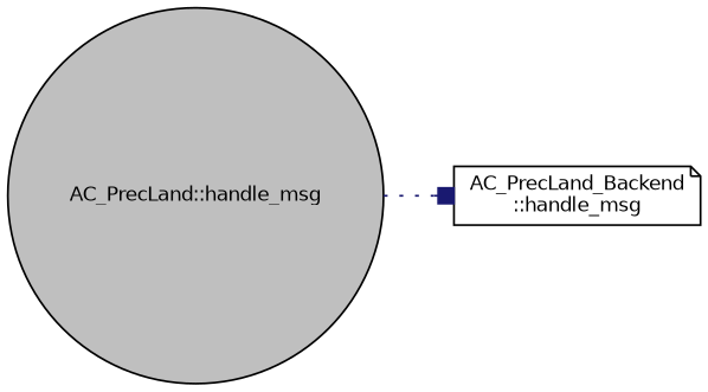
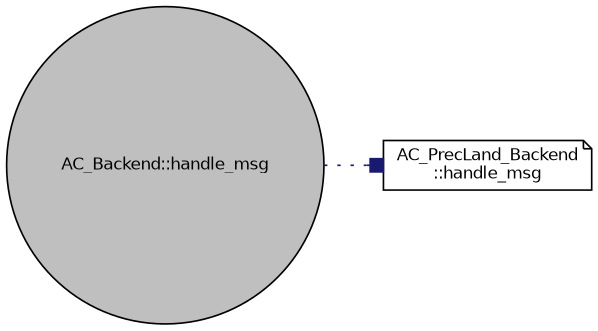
  digraph {
    rankdir=LR
    node [color=black fontname=Helvetica fontsize=10 style=filled]
-   n1 [fillcolor=grey75 fontcolor=black height=0.2 label="AC_PrecLand::handle_msg" shape=circle width=0.4]
+   n1 [fillcolor=grey75 fontcolor=black height=0.2 label="AC_Backend::handle_msg" shape=circle width=0.4]
    n2 [fillcolor=white height=0.2 label="AC_PrecLand_Backend\l::handle_msg" shape=note width=0.4]
    n1 -> n2 [color=midnightblue fontname=Helvetica fontsize=10 labelfontname=Helvetica labelfontsize=10 style=dotted arrowhead=box]
  }
